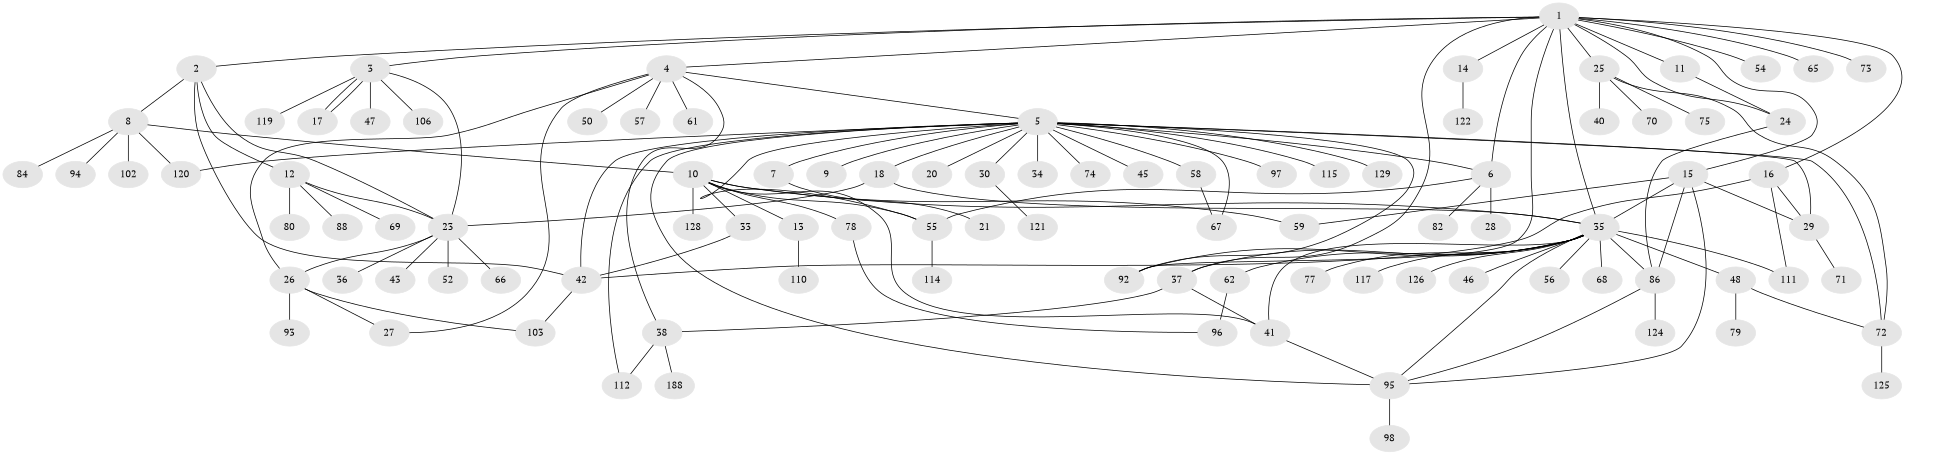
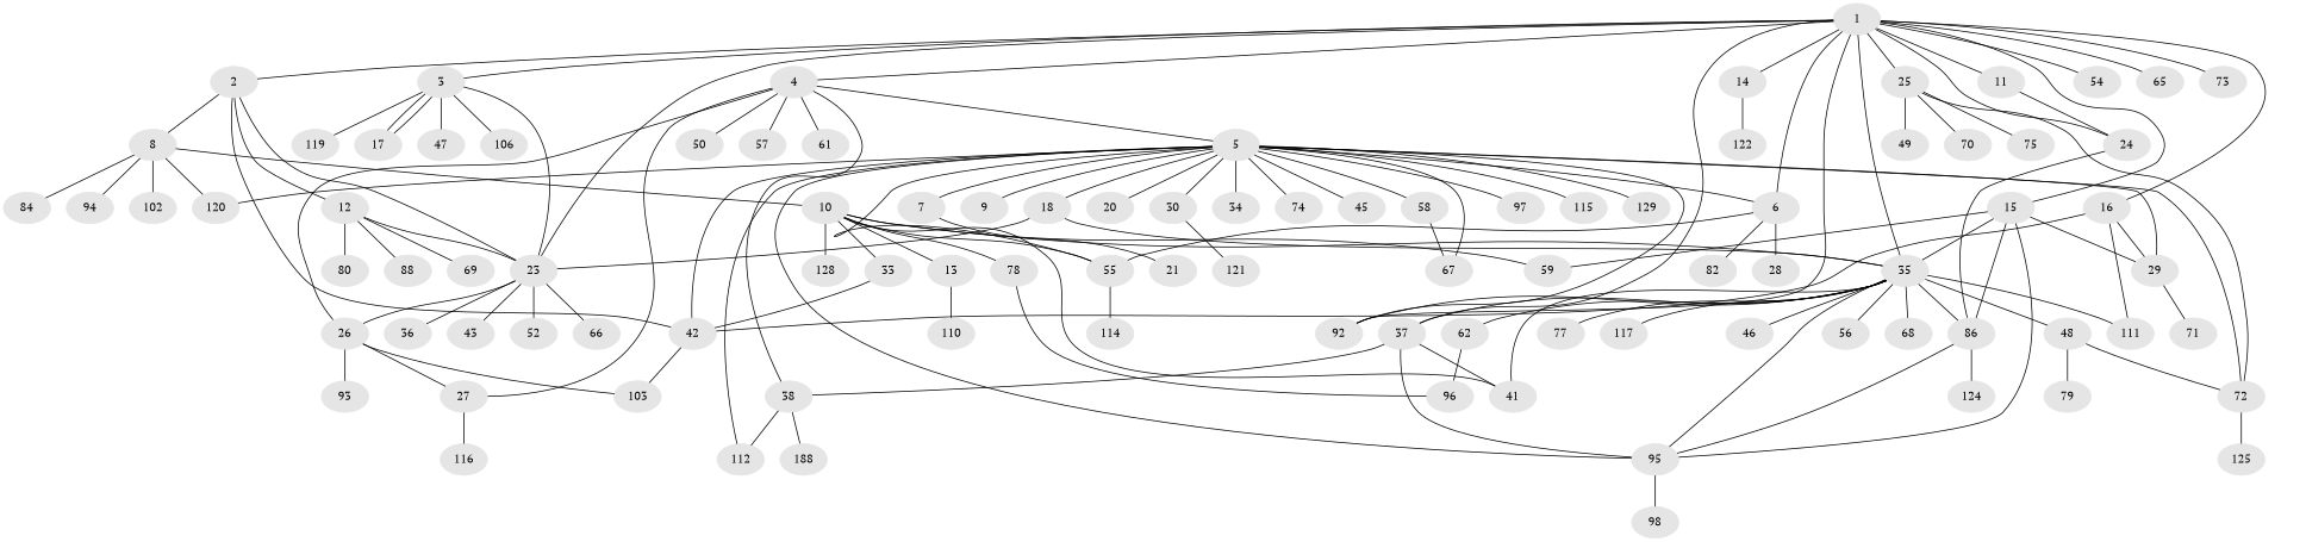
  graph {
    fontname="PT Serif"
    node [color=gray90 fontname="PT Serif" style=filled]
    edge [fontname="PT Serif"]
    1 [super="+22"]
    2 [super="+63"]
    3 [super="+39"]
    4 [super="+85"]
    6 [super="+83"]
    11
    14 [super="+118"]
    15 [super="+90"]
    16
    23 [super="+60"]
    24 [super="+51"]
    25 [super="+127"]
    35 [super="+87"]
    37 [super="+76"]
    54
    65
    73
    92 [super="+109"]
    8 [super="+19"]
    12 [super="+64"]
    42 [super="+124"]
    17
    47
    106
    119
    5 [super="+32"]
    26 [super="+31"]
    27 [super="+53"]
    38 [super="+49"]
    50
    57
    61
    55 [super="+100"]
    28
    82
    122
    29 [super="+89"]
    95 [super="+113"]
    59
    86
    111
    36
    43
    52
    66
    72 [super="+74"]
-   40
+   40 [label=49]
    70
    75
    41
    46
    48
    56
    62 [super="+105"]
    68
    77
    117
-   126
    120
    10 [super="+81"]
    84
    94 [super="+123"]
    102
    69
    80
    88
    103
    7
    9
    18 [super="+107"]
    20 [super="+79"]
    30
    34
    n74 [label=74 super="+91"]
    45
    58
    67
    97
    112
    115
    129
    93
+   116
    n84 [label=188]
    21
    71
    121
    114
    125
    98
    13 [super="+101"]
    33
    78
    128
    110
    96
    n97 [label=124]
    n98 [label=79]
    1 -- 2
    1 -- 3
    1 -- 4
    1 -- 6
    1 -- 11
    1 -- 14
    1 -- 15
    1 -- 16
+   1 -- 23
    1 -- 24
    1 -- 25
    1 -- 35
    1 -- 37
    1 -- 54
    1 -- 65
    1 -- 73
    1 -- 92
    2 -- 23
    2 -- 8
    2 -- 12
    2 -- 42
    3 -- 23
    3 -- 17
    3 -- 17
    3 -- 47
    3 -- 106
    3 -- 119
    4 -- 5
    4 -- 26
    4 -- 27
    4 -- 38
    4 -- 50
    4 -- 57
    4 -- 61
    6 -- 55
    6 -- 28
    6 -- 82
    11 -- 24
    14 -- 122
    15 -- 35
    15 -- 29
    15 -- 95
    15 -- 59
    15 -- 86
    16 -- 42
    16 -- 29
    16 -- 111
    23 -- 26
    23 -- 36
    23 -- 43
    23 -- 52
    23 -- 66
    24 -- 86
    25 -- 72
    25 -- 40
    25 -- 70
    25 -- 75
    35 -- 37
    35 -- 92 [weight=2]
    35 -- 95
    35 -- 86
    35 -- 111
    35 -- 41
    35 -- 46
    35 -- 48
    35 -- 56
    35 -- 62
    35 -- 68
    35 -- 77
    35 -- 117
-   35 -- 126
    37 -- 38
    37 -- 41
    8 -- 120
    8 -- 10
    8 -- 84
    8 -- 94
    8 -- 102
    12 -- 23 [weight=2]
    12 -- 69
    12 -- 80
    12 -- 88
    42 -- 103
    5 -- 6
    5 -- 92
    5 -- 42
    5 -- 55
    5 -- 29
    5 -- 95
    5 -- 72
    5 -- 120
    5 -- 7
    5 -- 9
    5 -- 18
    5 -- 20
    5 -- 30
    5 -- 34
    5 -- n74
    5 -- 45
    5 -- 58
    5 -- 67
    5 -- 97
    5 -- 112
    5 -- 115
    5 -- 129
    26 -- 27
    26 -- 103
    26 -- 93
+   27 -- 116
    38 -- 112
    38 -- n84
    55 -- 114
    29 -- 71
    95 -- 98
    86 -- 95
    86 -- n97
    72 -- 125
-   41 -- 95
+   37 -- 95
    48 -- 72
    48 -- n98
    62 -- 96
    10 -- 35
    10 -- 55
    10 -- 59
    10 -- 41 [weight=2]
    10 -- 13
    10 -- 33
    10 -- 78
    10 -- 128
    7 -- 21
    18 -- 23
    18 -- 35
    30 -- 121
    58 -- 67
    13 -- 110
    33 -- 42
    78 -- 96
  }
